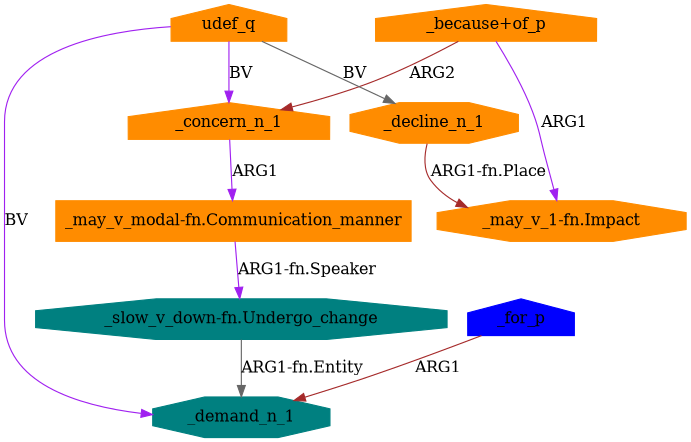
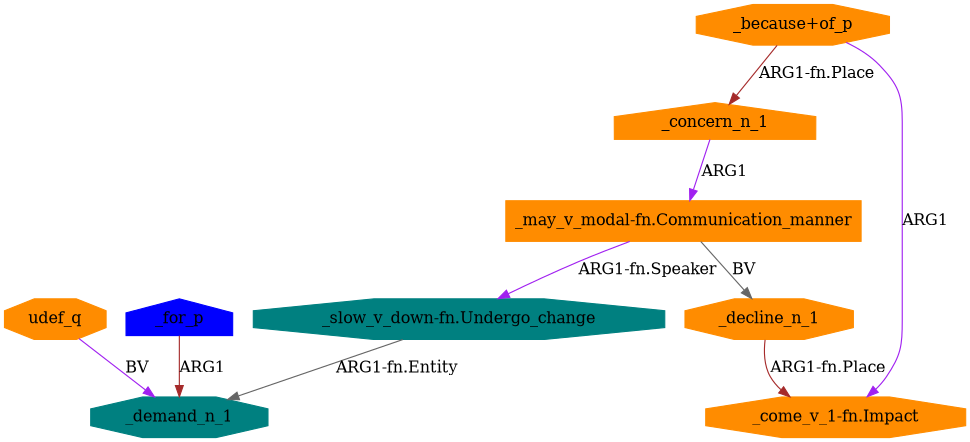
  digraph {
    node [color=darkorange shape=octagon style=filled]
    edge [color=purple]
    _concern_n_1 [shape=house]
-   "_because+of_p" [shape=house]
-   "_come_v_1-fn.Impact" [label="_may_v_1-fn.Impact"]
+   "_because+of_p"
+   "_come_v_1-fn.Impact"
    "_may_v_modal-fn.Communication_manner" [shape=box]
    "_slow_v_down-fn.Undergo_change" [color=teal]
-   udef_q [shape=house]
+   udef_q
    _demand_n_1 [color=teal]
    _decline_n_1
    _for_p [color=blue shape=house]
    _concern_n_1 -> "_may_v_modal-fn.Communication_manner" [label=ARG1]
-   "_because+of_p" -> _concern_n_1 [color=brown label=ARG2]
+   "_because+of_p" -> _concern_n_1 [color=brown label="ARG1-fn.Place"]
    "_because+of_p" -> "_come_v_1-fn.Impact" [label=ARG1]
    "_may_v_modal-fn.Communication_manner" -> "_slow_v_down-fn.Undergo_change" [label="ARG1-fn.Speaker"]
    "_slow_v_down-fn.Undergo_change" -> _demand_n_1 [color=gray40 label="ARG1-fn.Entity"]
-   udef_q -> _concern_n_1 [label=BV]
    udef_q -> _demand_n_1 [label=BV]
-   udef_q -> _decline_n_1 [color=gray40 label=BV]
+   "_may_v_modal-fn.Communication_manner" -> _decline_n_1 [color=gray40 label=BV]
    _decline_n_1 -> "_come_v_1-fn.Impact" [color=brown label="ARG1-fn.Place"]
    _for_p -> _demand_n_1 [color=brown label=ARG1]
  }
